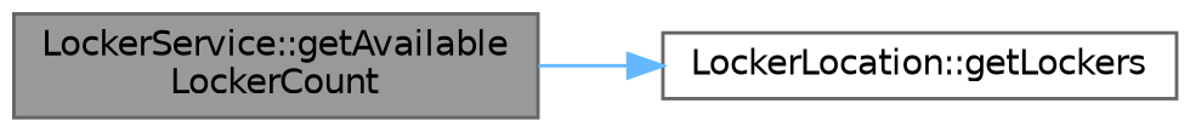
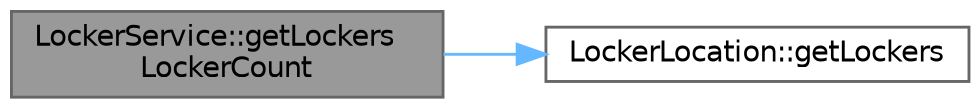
  digraph {
    rankdir=LR
    node [fontname=Helvetica fontsize=10 shape=box style=filled]
-   n1 [color=gray40 fillcolor=grey60 fontcolor=black height=0.2 label="LockerService::getAvailable\lLockerCount" width=0.4]
+   n1 [color=gray40 fillcolor=grey60 fontcolor=black height=0.2 label="LockerService::getLockers\lLockerCount" width=0.4]
    n2 [color=grey40 fillcolor=white height=0.2 label="LockerLocation::getLockers" width=0.4]
    n1 -> n2 [color=steelblue1 fontname=Helvetica fontsize=10 labelfontname=Helvetica labelfontsize=10 style=solid]
  }
